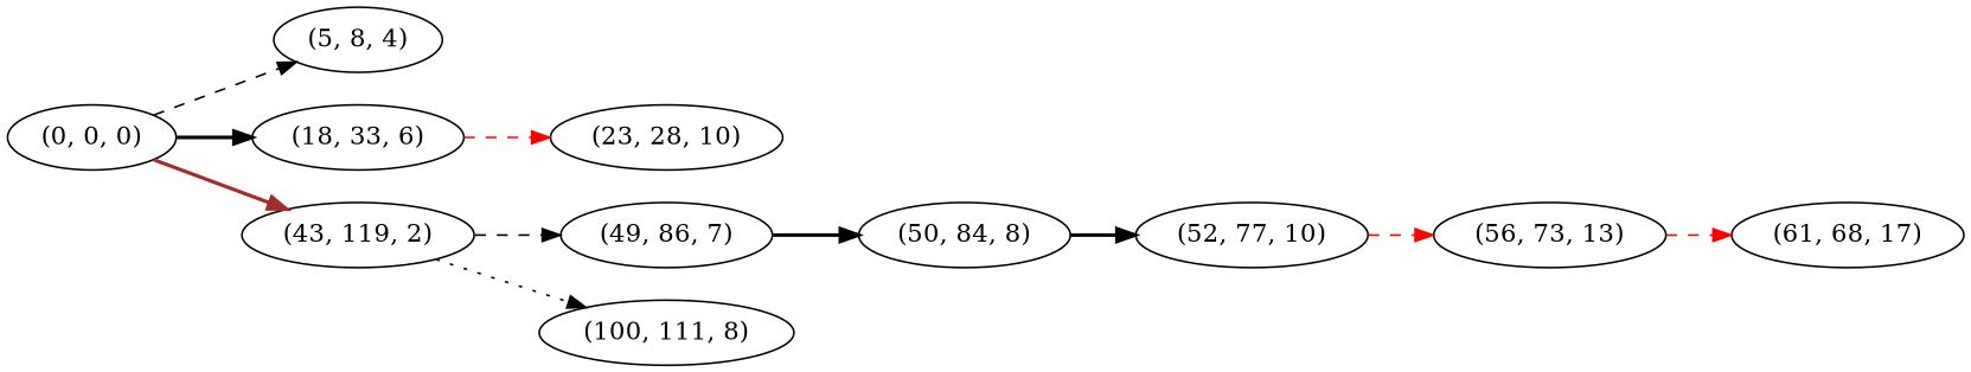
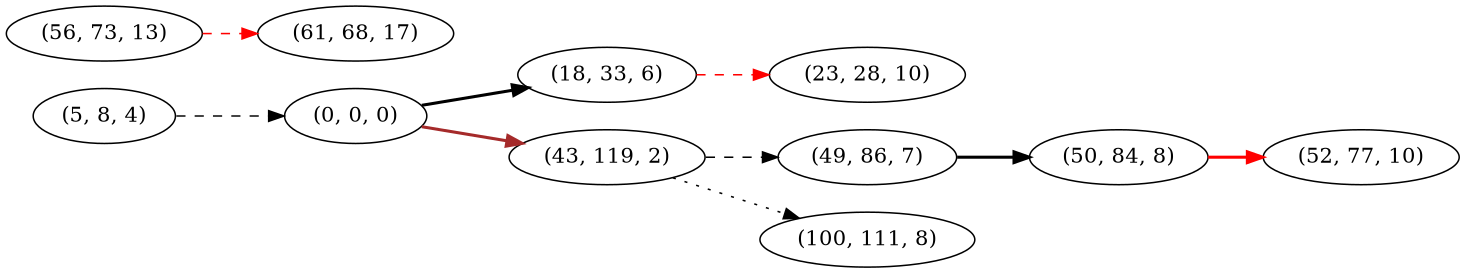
  digraph {
    rankdir=LR
    edge [color=black style=dashed]
    "(0, 0, 0)"
    "(5, 8, 4)"
    "(18, 33, 6)"
    "(43, 119, 2)"
    "(23, 28, 10)"
    "(49, 86, 7)"
    "(100, 111, 8)"
    "(50, 84, 8)"
    "(52, 77, 10)"
    "(56, 73, 13)"
    "(61, 68, 17)"
-   "(0, 0, 0)" -> "(5, 8, 4)"
+   "(5, 8, 4)" -> "(0, 0, 0)"
    "(0, 0, 0)" -> "(18, 33, 6)" [style=bold]
    "(0, 0, 0)" -> "(43, 119, 2)" [color=brown style=bold]
    "(18, 33, 6)" -> "(23, 28, 10)" [color=red]
    "(43, 119, 2)" -> "(49, 86, 7)"
    "(43, 119, 2)" -> "(100, 111, 8)" [style=dotted]
    "(49, 86, 7)" -> "(50, 84, 8)" [style=bold]
-   "(50, 84, 8)" -> "(52, 77, 10)" [style=bold]
-   "(52, 77, 10)" -> "(56, 73, 13)" [color=red]
+   "(50, 84, 8)" -> "(52, 77, 10)" [color=red style=bold]
    "(56, 73, 13)" -> "(61, 68, 17)" [color=red]
  }
